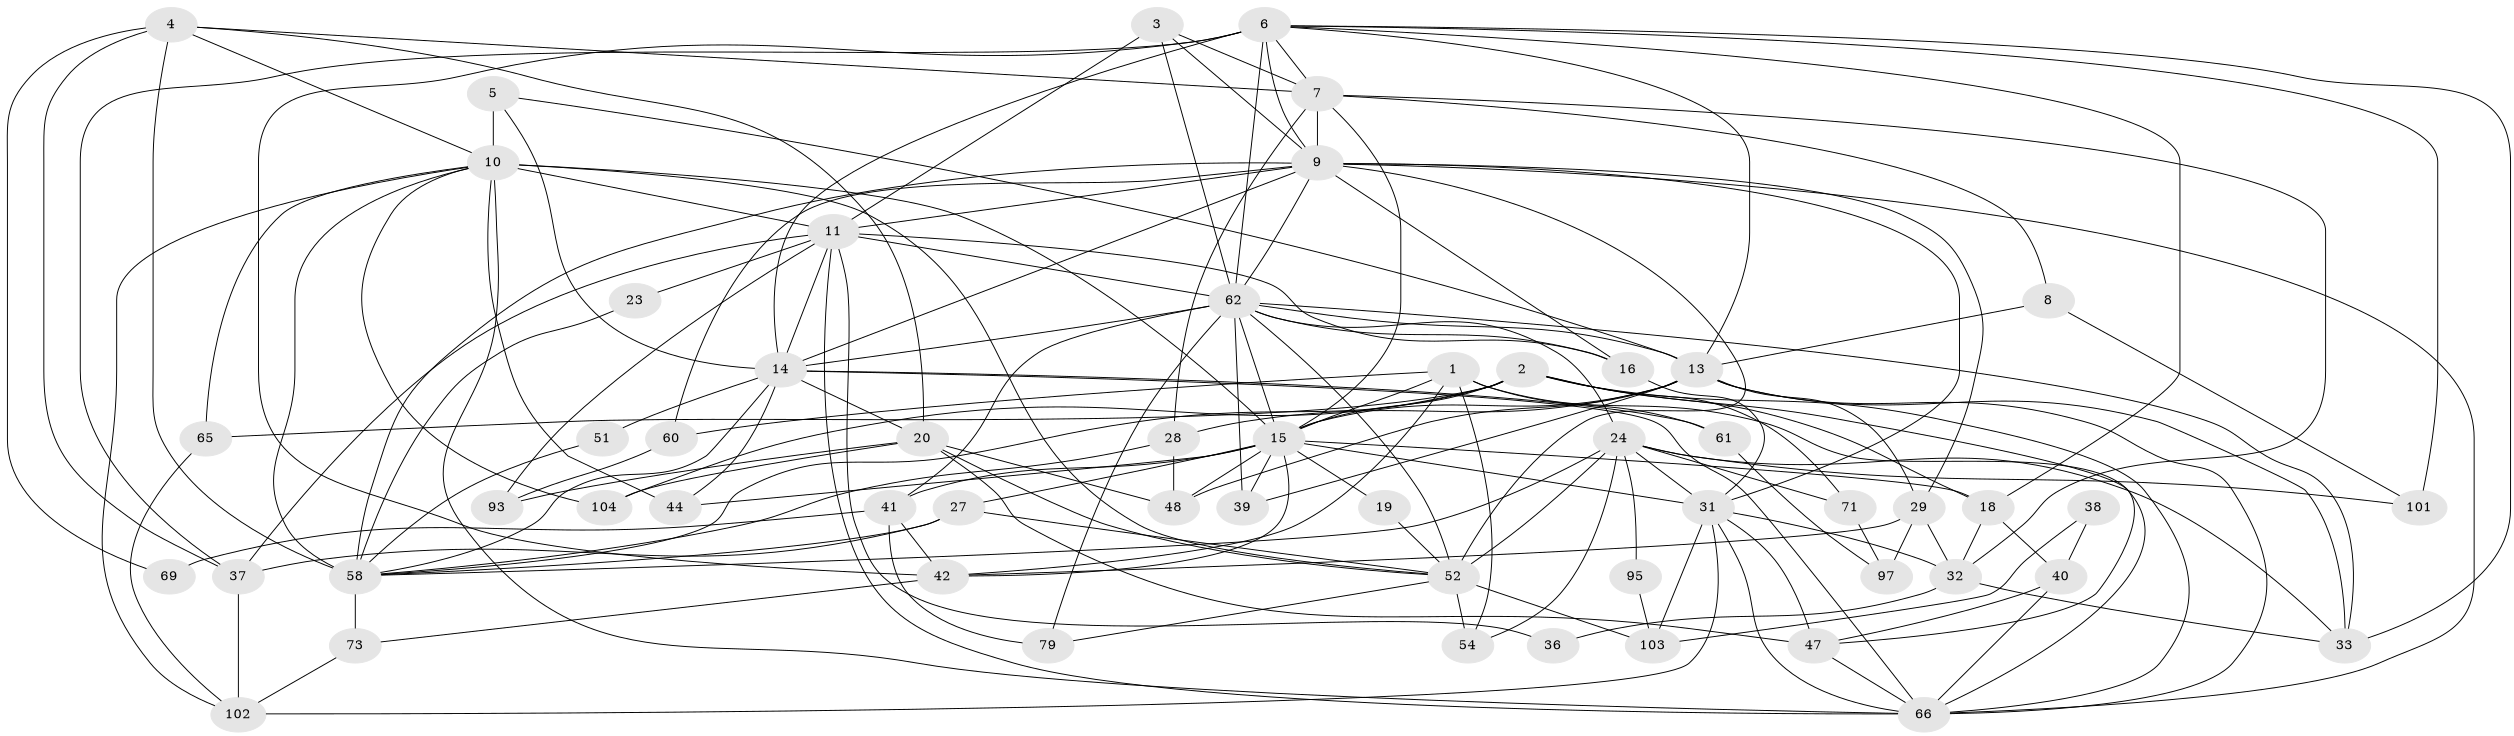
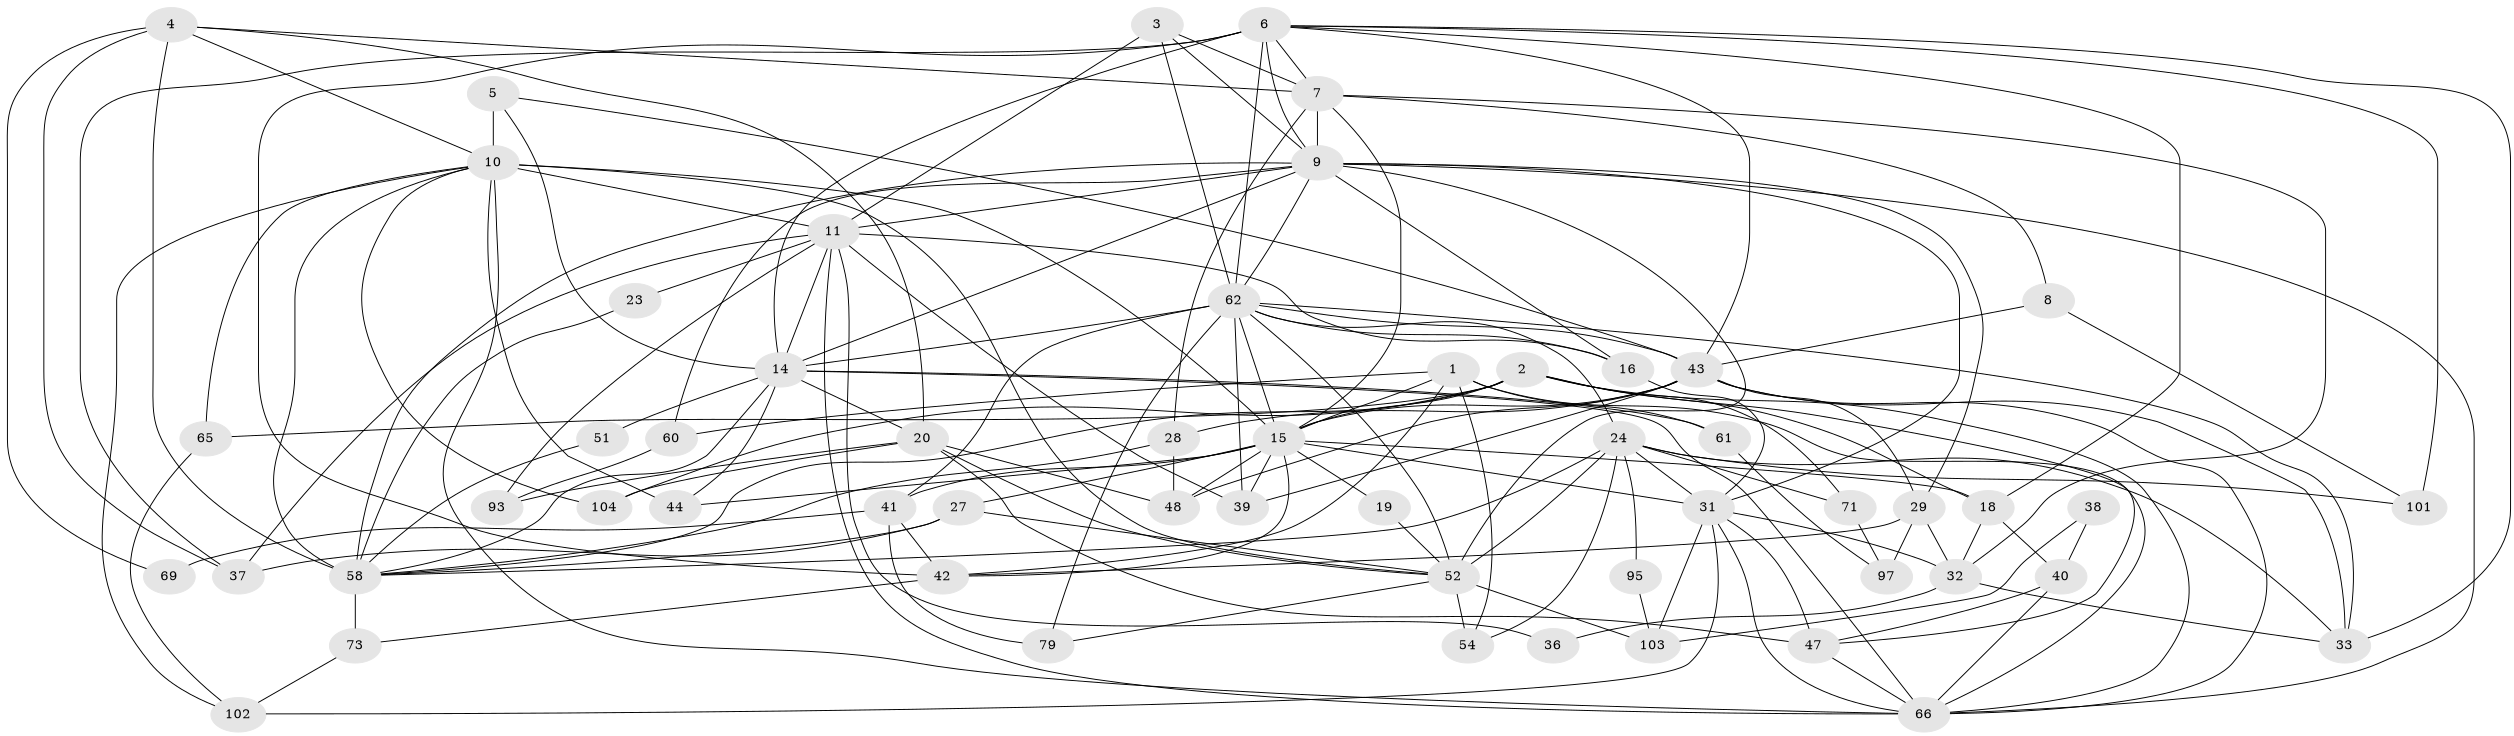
  graph {
    node [color=gray90 style=filled]
    1 [super="+61"]
    15 [super="+72+75"]
    n3 [label=61]
    42 [super="+85"]
    54
    60
    n7 [label=66 super="+89+113"]
    18 [super="+84"]
    31 [super="+53"]
    44
    39
    41 [super="+108"]
    48
    19
    n15 [label=27 super="+66"]
    97
    73
    93
    2 [super="+98"]
    47 [super="+81"]
    58 [super="+86+96"]
    65
    71
    104
    32 [super="+106"]
    40
    102
    3 [super="+82"]
    7 [super="+59+35"]
    9 [super="+92+88+63"]
    11 [super="+30+57"]
    n32 [label=62 super="+26+74"]
    8 [super="+100"]
    28 [super="+34"]
    14 [super="+70+45+76"]
    16
    29 [super="+62"]
    52 [super="+83+109"]
    37
    23
    36
-   13 [super="+91+50"]
+   13 [super="+91+50" label=43]
    33
    24 [super="+90+25+99"]
    79
    4 [super="+55"]
    10 [super="+17+105"]
    20 [super="+49"]
    69
    5 [super="+94+56"]
    51
    6 [super="+112+43+107"]
    101
    103
    95
    38
    1 -- 15
    1 -- n3
    1 -- 42
    1 -- 54
    1 -- 60
    1 -- n7
    15 -- 42
    15 -- 18
    15 -- 31
    15 -- 44
    15 -- 39
    15 -- 41
    15 -- 48
    15 -- 19
    15 -- n15
    n3 -- 97
    42 -- 73
    60 -- 93
    18 -- 32
    18 -- 40
    31 -- n7
    31 -- 47
    31 -- 32
    31 -- 102
    31 -- 103
    41 -- 42
    41 -- 79
    41 -- 69
    19 -- 52
    n15 -- 58
    n15 -- 52
    n15 -- 37
    73 -- 102
    2 -- 15
    2 -- n7
    2 -- 18
    2 -- 47
    2 -- 58
    2 -- 65
    2 -- 71
    2 -- 104
    47 -- n7
    58 -- 73
    65 -- 102
    71 -- 97
    32 -- 36
    32 -- 33
    40 -- n7
    40 -- 47
    3 -- 7
    3 -- 9
    3 -- 11
    3 -- n32
    7 -- 15
    7 -- 32
    7 -- 9
    7 -- 8
    7 -- 28
    9 -- 60
    9 -- n7
    9 -- 31
    9 -- 58
    9 -- 11
    9 -- n32 [weight=2]
    9 -- 14
    9 -- 16
    9 -- 29
    9 -- 52
    11 -- n7
    11 -- 93
-   11 -- n32
+   11 -- 39
    11 -- 14 [weight=2]
    11 -- 16
    11 -- 37
    11 -- 23
    11 -- 36
    n32 -- 15
    n32 -- 39
    n32 -- 41
    n32 -- 14
    n32 -- 16
    n32 -- 52
    n32 -- 13
    n32 -- 33
    n32 -- 24
    n32 -- 79
    8 -- 13
    8 -- 101
    28 -- 48
    28 -- 58
    14 -- n3
    14 -- n7
    14 -- 44
    14 -- 58
    14 -- 20
    14 -- 51
    16 -- 31
    29 -- 42
    29 -- 97
    29 -- 32
    52 -- 54 [weight=2]
    52 -- 79
    52 -- 103
-   37 -- 102
    23 -- 58
    13 -- 15
    13 -- n7
    13 -- 39
    13 -- 48
    13 -- 28
    13 -- 29
    13 -- 33
    24 -- 54
    24 -- 31
    24 -- 58
    24 -- 71
    24 -- 52 [weight=2]
    24 -- 33
    24 -- 101
    24 -- 95
    4 -- 58
    4 -- 7
    4 -- 37
    4 -- 10
    4 -- 20
    4 -- 69
    10 -- 15 [weight=3]
    10 -- n7
    10 -- 44
    10 -- 58
    10 -- 65 [weight=2]
    10 -- 104
    10 -- 102
    10 -- 11
    10 -- 52
    20 -- 48
    20 -- 93
    20 -- 47
    20 -- 104
    20 -- 52
    5 -- 14
    5 -- 13
    5 -- 10 [weight=3]
    51 -- 58
    6 -- 42
    6 -- 18
    6 -- 7
    6 -- 9
    6 -- n32 [weight=2]
    6 -- 14
    6 -- 37
    6 -- 13
    6 -- 33
    6 -- 101
    95 -- 103
    38 -- 40
    38 -- 103
  }
